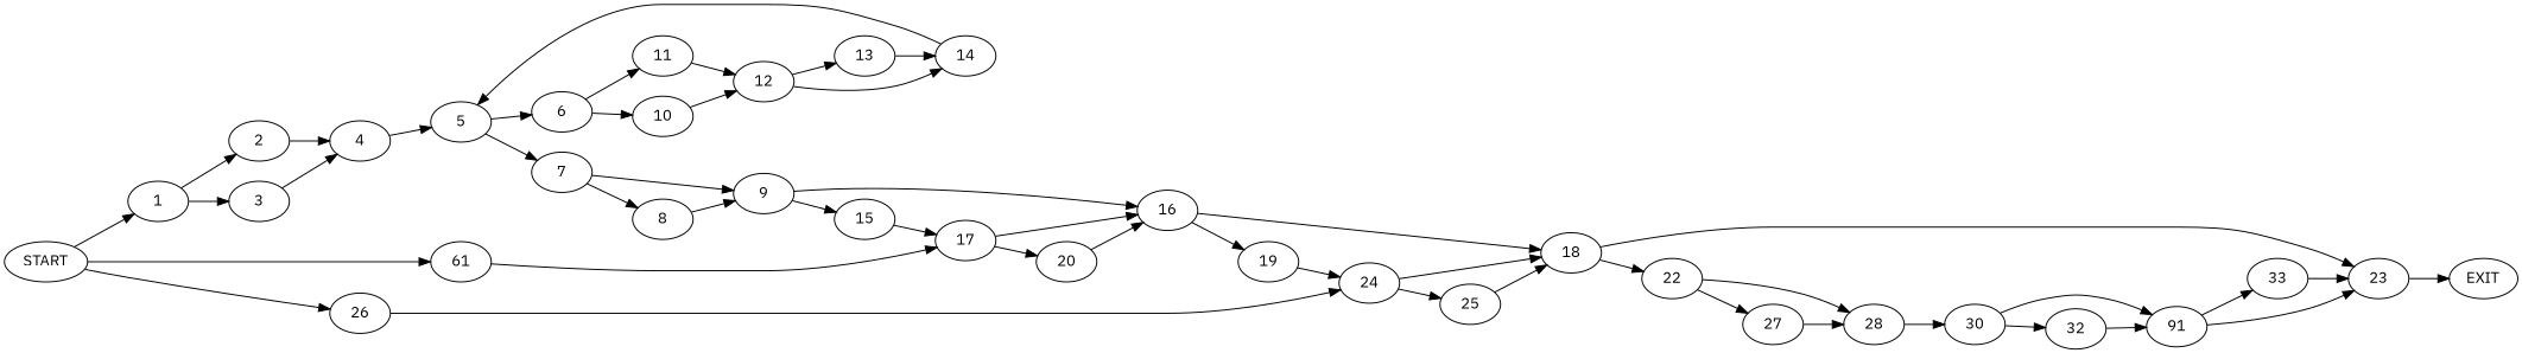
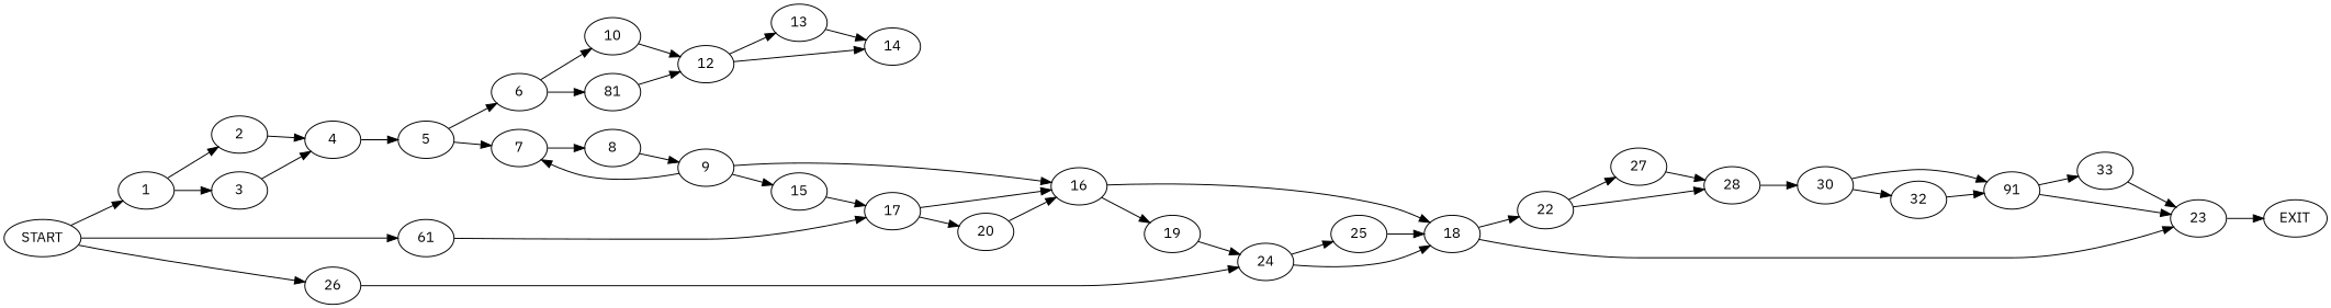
  digraph {
    fontname="IBM Plex Sans"
    rankdir=LR
    node [fontname="IBM Plex Sans"]
    edge [fontname="IBM Plex Sans"]
    n1 [label=START]
    1
    n3 [label=61]
    26
    2
    3
    17
    24
    n9 [label=EXIT]
    4
    5
    6
    7
    10
-   11
+   11 [label=81]
    8
    9
    12
    15
    16
    18
    19
    13
    14
    20
    22
    23
    27
    28
    25
    30
    n32 [label=91]
    32
    33
    n1 -> 1
    n1 -> n3
    n1 -> 26
    1 -> 2
    1 -> 3
    n3 -> 17
    26 -> 24
    2 -> 4
    3 -> 4
    17 -> 16
    17 -> 20
    24 -> 18
    24 -> 25
    4 -> 5
    5 -> 6
    5 -> 7
    6 -> 10
    6 -> 11
    7 -> 8
-   7 -> 9
+   9 -> 7
    10 -> 12
    11 -> 12
    8 -> 9
    9 -> 15
    9 -> 16
    12 -> 13
    12 -> 14
    15 -> 17
    16 -> 18
    16 -> 19
    18 -> 22
    18 -> 23
    19 -> 24
    13 -> 14
-   14 -> 5
    20 -> 16
    22 -> 27
    22 -> 28
    23 -> n9
    27 -> 28
    28 -> 30
    25 -> 18
    30 -> n32
    30 -> 32
    n32 -> 23
    n32 -> 33
    32 -> n32
    33 -> 23
  }
